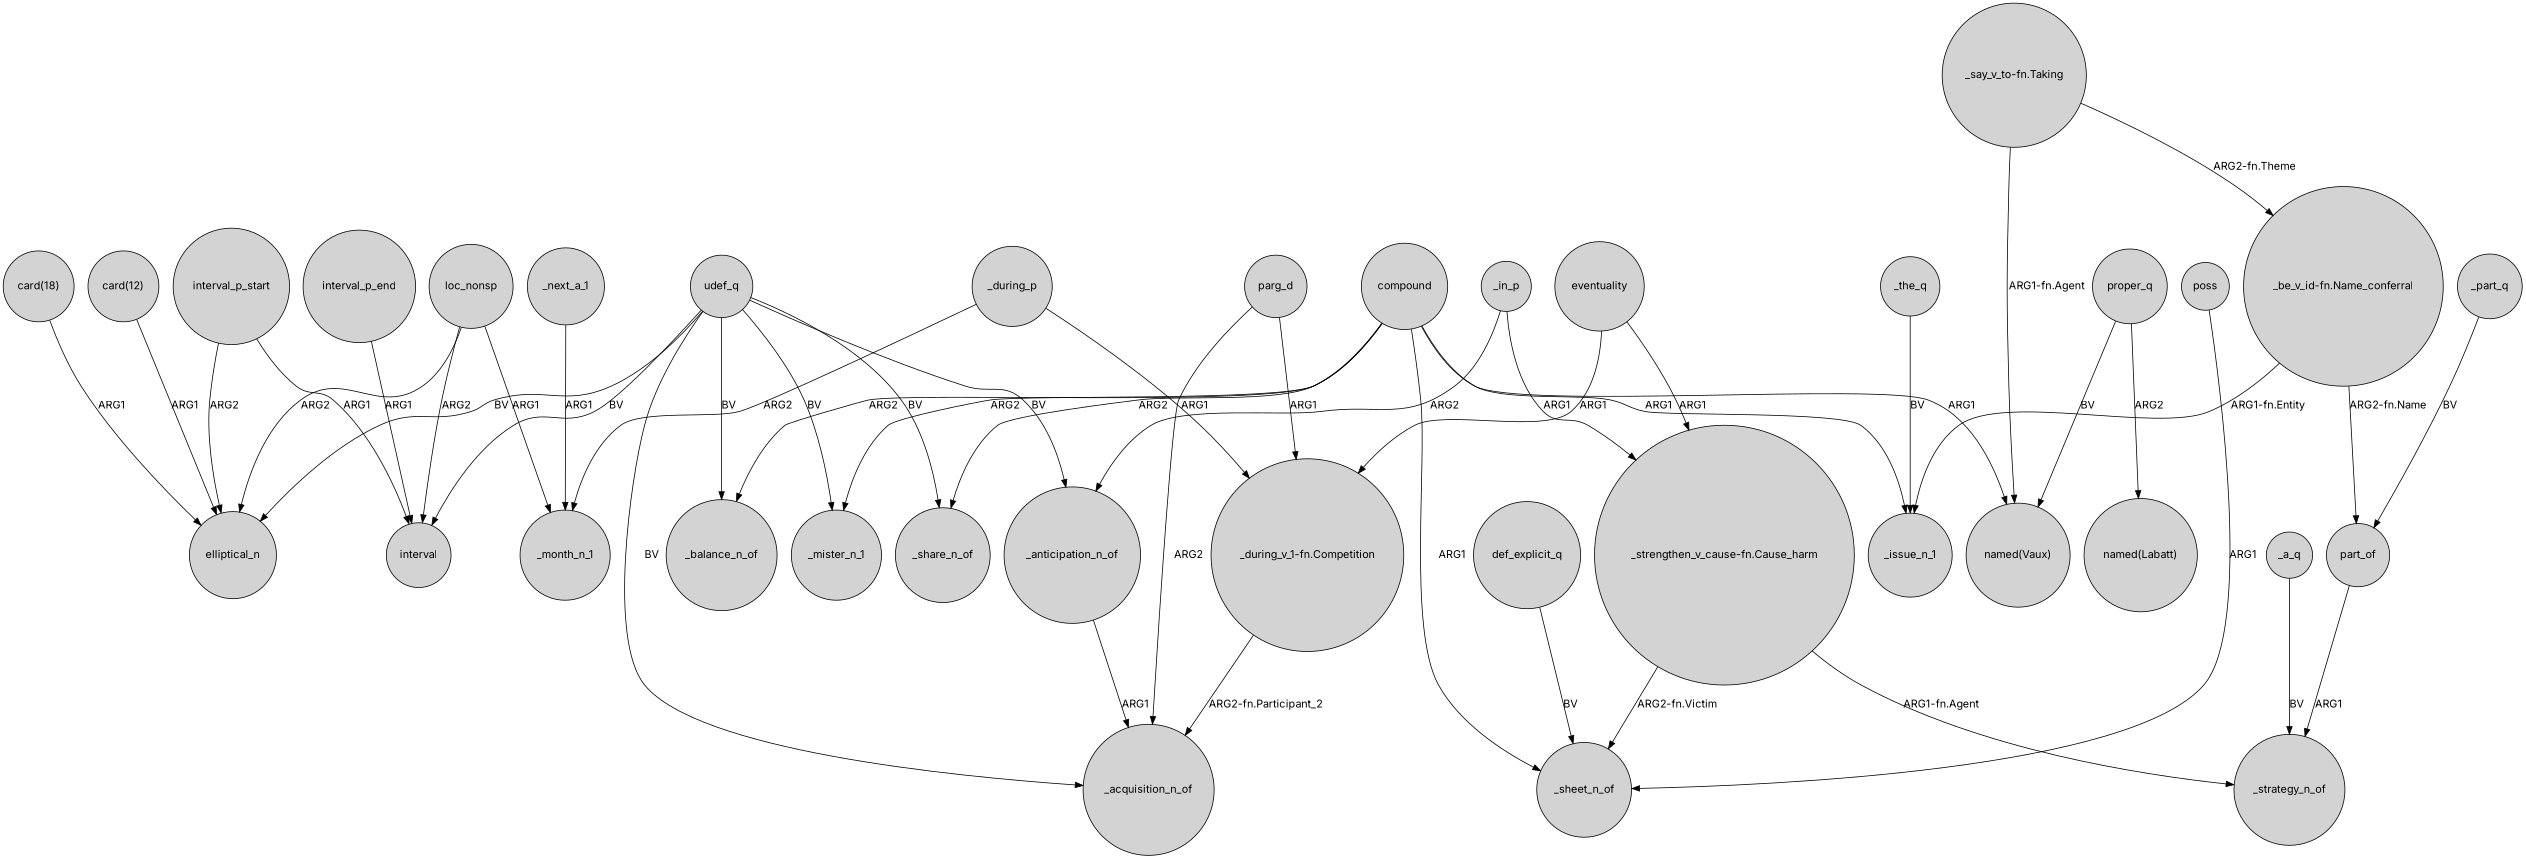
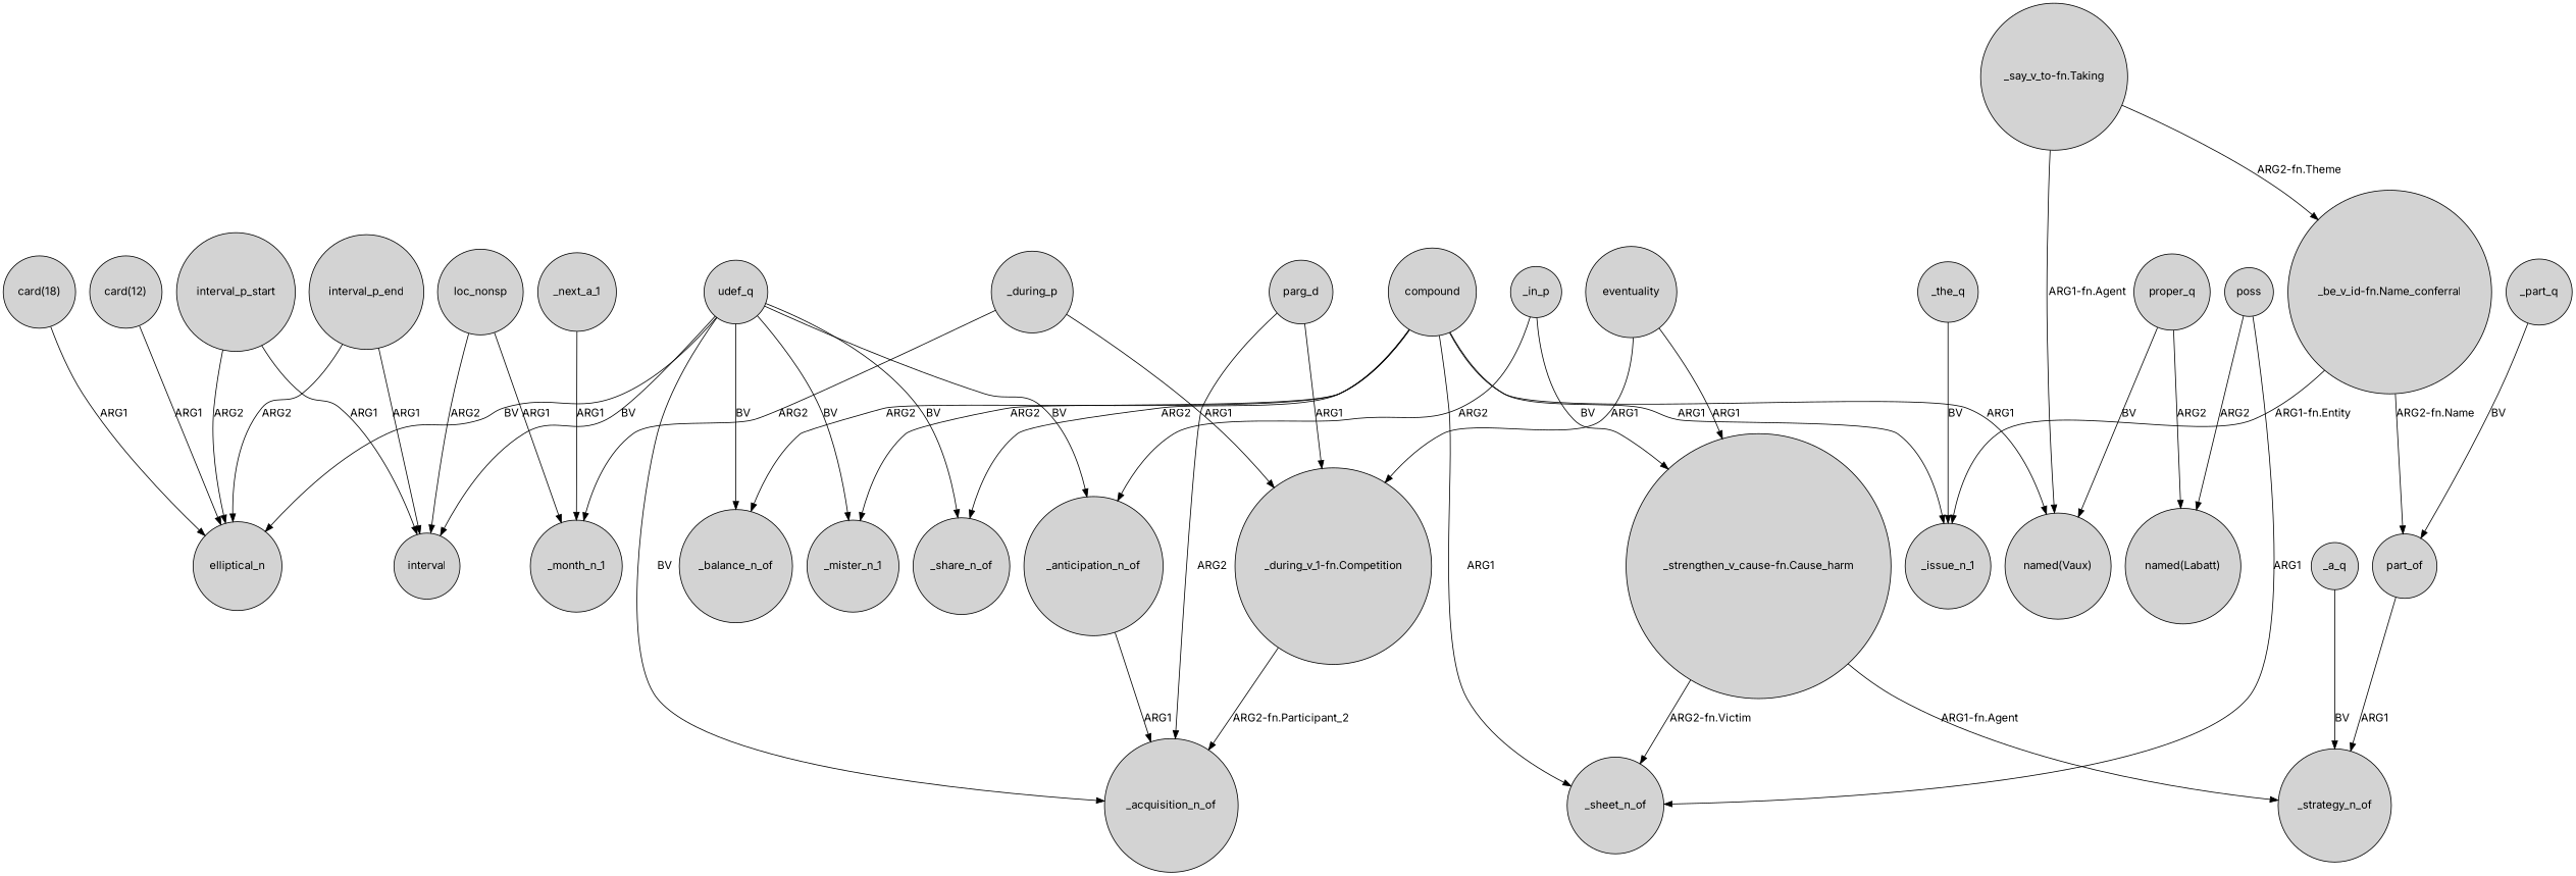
  digraph {
    fontname=Inter
    node [fontname=Inter shape=circle style=filled]
    edge [fontname=Inter]
    loc_nonsp
    interval
    _month_n_1
    compound
    _mister_n_1
    _balance_n_of
    _sheet_n_of
    "named(Vaux)"
    _share_n_of
    _issue_n_1
    interval_p_end
    elliptical_n
    "_say_v_to-fn.Taking"
    "_be_v_id-fn.Name_conferral"
    part_of
    _strategy_n_of
    _a_q
    "_strengthen_v_cause-fn.Cause_harm"
    n19 [label="_during_v_1-fn.Competition"]
    _acquisition_n_of
    parg_d
    _the_q
    eventuality
    interval_p_start
    poss
    "named(Labatt)"
    udef_q
    _anticipation_n_of
    _next_a_1
    "card(18)"
    proper_q
    _in_p
    "card(12)"
    _part_q
    _during_p
-   def_explicit_q
    loc_nonsp -> interval [label=ARG2]
    loc_nonsp -> _month_n_1 [label=ARG1]
    compound -> _mister_n_1 [label=ARG2]
    compound -> _balance_n_of [label=ARG2]
    compound -> _sheet_n_of [label=ARG1]
    compound -> "named(Vaux)" [label=ARG1]
    compound -> _share_n_of [label=ARG2]
    compound -> _issue_n_1 [label=ARG1]
    interval_p_end -> interval [label=ARG1]
-   loc_nonsp -> elliptical_n [label=ARG2]
+   interval_p_end -> elliptical_n [label=ARG2]
    "_say_v_to-fn.Taking" -> "named(Vaux)" [label="ARG1-fn.Agent"]
    "_say_v_to-fn.Taking" -> "_be_v_id-fn.Name_conferral" [label="ARG2-fn.Theme"]
    "_be_v_id-fn.Name_conferral" -> _issue_n_1 [label="ARG1-fn.Entity"]
    "_be_v_id-fn.Name_conferral" -> part_of [label="ARG2-fn.Name"]
    part_of -> _strategy_n_of [label=ARG1]
    _a_q -> _strategy_n_of [label=BV]
    "_strengthen_v_cause-fn.Cause_harm" -> _sheet_n_of [label="ARG2-fn.Victim"]
    "_strengthen_v_cause-fn.Cause_harm" -> _strategy_n_of [label="ARG1-fn.Agent"]
    n19 -> _acquisition_n_of [label="ARG2-fn.Participant_2"]
    parg_d -> n19 [label=ARG1]
    parg_d -> _acquisition_n_of [label=ARG2]
    _the_q -> _issue_n_1 [label=BV]
    eventuality -> "_strengthen_v_cause-fn.Cause_harm" [label=ARG1]
    eventuality -> n19 [label=ARG1]
    interval_p_start -> interval [label=ARG1]
    interval_p_start -> elliptical_n [label=ARG2]
    poss -> _sheet_n_of [label=ARG1]
+   poss -> "named(Labatt)" [label=ARG2]
    udef_q -> interval [label=BV]
    udef_q -> _mister_n_1 [label=BV]
    udef_q -> _balance_n_of [label=BV]
    udef_q -> _share_n_of [label=BV]
    udef_q -> elliptical_n [label=BV]
    udef_q -> _acquisition_n_of [label=BV]
    udef_q -> _anticipation_n_of [label=BV]
    _anticipation_n_of -> _acquisition_n_of [label=ARG1]
    _next_a_1 -> _month_n_1 [label=ARG1]
    "card(18)" -> elliptical_n [label=ARG1]
    proper_q -> "named(Vaux)" [label=BV]
    proper_q -> "named(Labatt)" [label=ARG2]
-   _in_p -> "_strengthen_v_cause-fn.Cause_harm" [label=ARG1]
+   _in_p -> "_strengthen_v_cause-fn.Cause_harm" [label=BV]
    _in_p -> _anticipation_n_of [label=ARG2]
    "card(12)" -> elliptical_n [label=ARG1]
    _part_q -> part_of [label=BV]
    _during_p -> _month_n_1 [label=ARG2]
    _during_p -> n19 [label=ARG1]
-   def_explicit_q -> _sheet_n_of [label=BV]
  }
